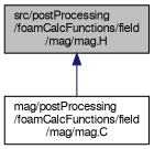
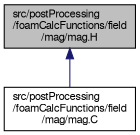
  digraph {
    node [color=black fontname=FreeSans fontsize=10 shape=record]
    n1 [fillcolor=grey75 fontcolor=black height=0.2 label="src/postProcessing\l/foamCalcFunctions/field\l/mag/mag.H" style=filled width=0.4]
-   n2 [height=0.2 label="mag/postProcessing\l/foamCalcFunctions/field\l/mag/mag.C" width=0.4]
+   n2 [height=0.2 label="src/postProcessing\l/foamCalcFunctions/field\l/mag/mag.C" width=0.4]
    n1 -> n2 [color=midnightblue dir=back fontname=FreeSans fontsize=10 labelfontname=FreeSans labelfontsize=10 style=solid]
  }
